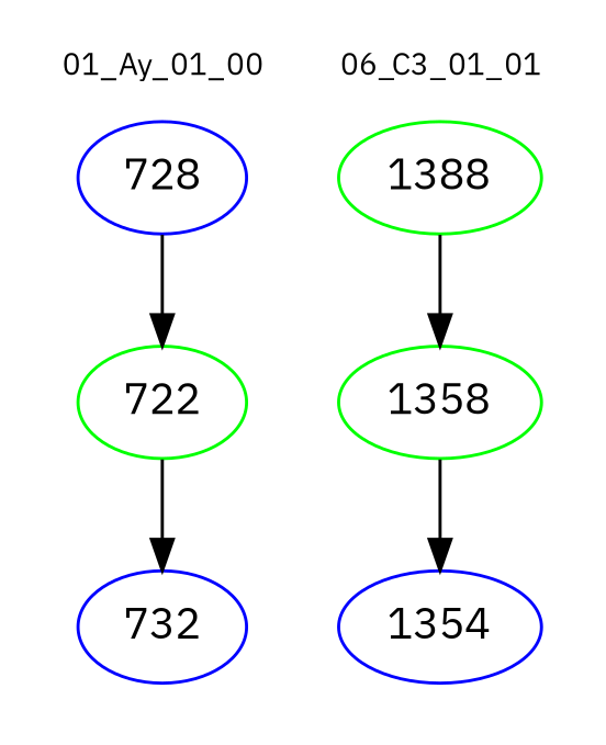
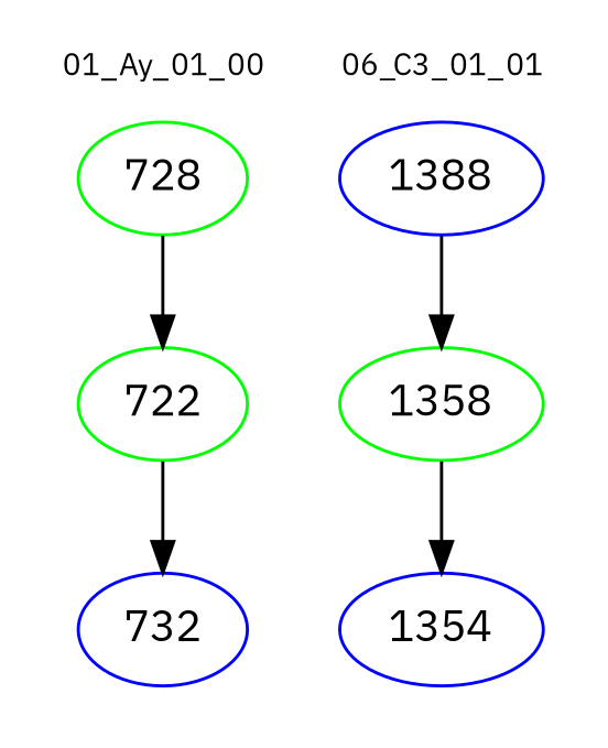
  digraph {
    fontname="IBM Plex Sans"
    node [color=blue fontname="IBM Plex Sans"]
    edge [color=black fontname="IBM Plex Sans"]
-   n1 [label=728]
+   n1 [color=green label=728]
    n2 [color=green label=722]
    n3 [label=732]
-   n4 [color=green label=1388]
+   n4 [label=1388]
    n5 [color=green label=1358]
    n6 [label=1354]
    subgraph cluster_1 {
      color=white
      fontsize=10
      label="01_Ay_01_00"
      n1
      n2
      n3
    }
    subgraph cluster_2 {
      color=white
      fontsize=10
      label="06_C3_01_01"
      n4
      n5
      n6
    }
    n1 -> n2
    n2 -> n3
    n4 -> n5
    n5 -> n6
  }
